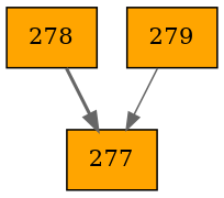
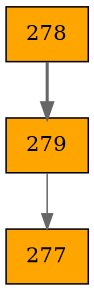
  digraph {
    node [fillcolor=orange shape=record style=filled]
    edge [color=gray40]
    n1 [label="{278}"]
    n2 [label="{277}"]
    n3 [label="{279}"]
-   n1 -> n2 [style=bold]
+   n1 -> n3 [style=bold]
    n3 -> n2 [style=solid]
  }
